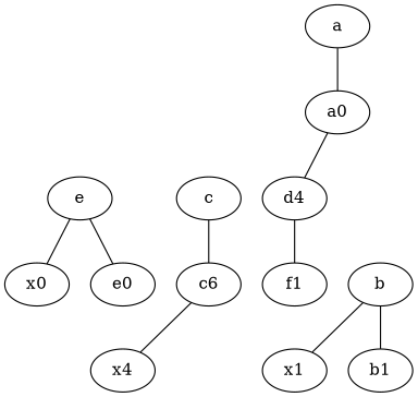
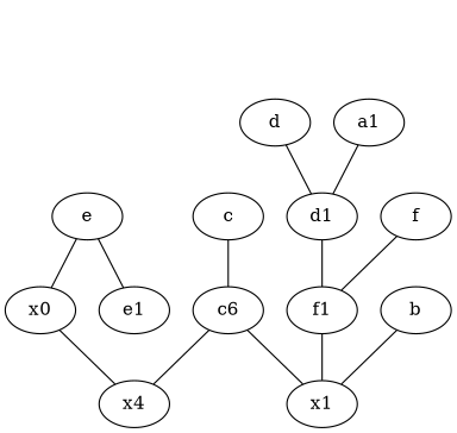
  graph {
    node [labelfontsize=50]
-   d1 [label=d4]
+   d
+   d1
    f1
    n4 [label=c6]
    x1
    n6 [label=x4]
    x0
-   a1 [label=a0]
+   a1
    b
-   b1
    c
-   a
+   f
    e
-   e1 [label=e0]
+   e1
+   d -- d1
    d1 -- f1
+   f1 -- x1
+   n4 -- x1
    n4 -- n6
+   x0 -- n6
    a1 -- d1
    b -- x1
-   b -- b1
    c -- n4
-   a -- a1
+   f -- f1
    e -- x0
    e -- e1
  }
